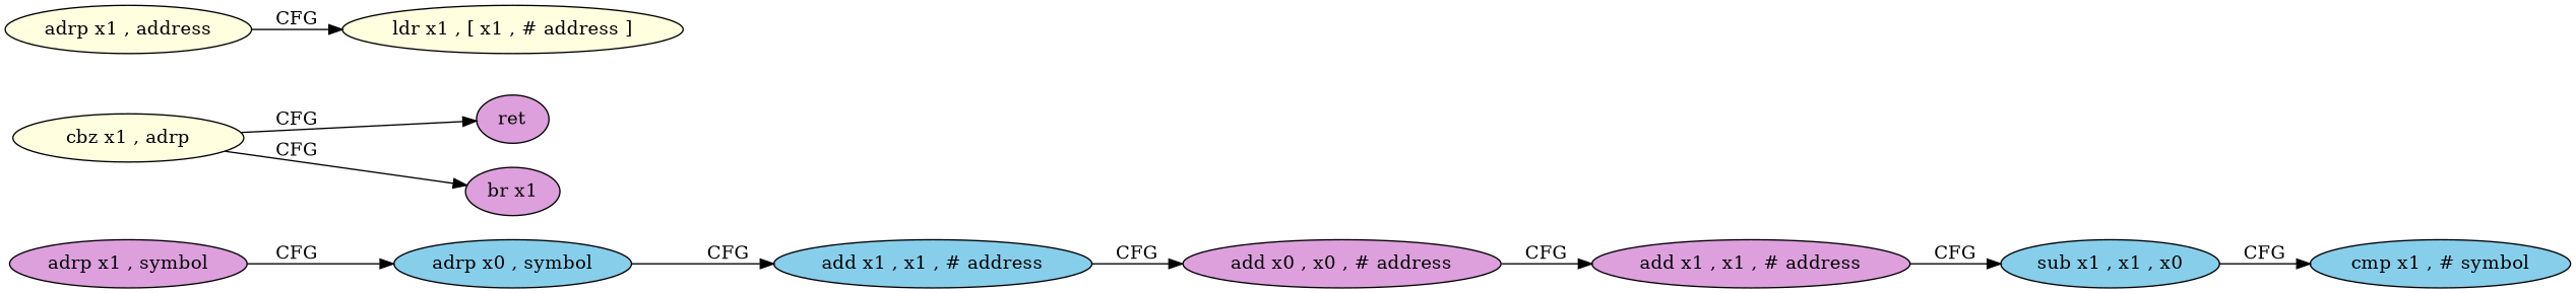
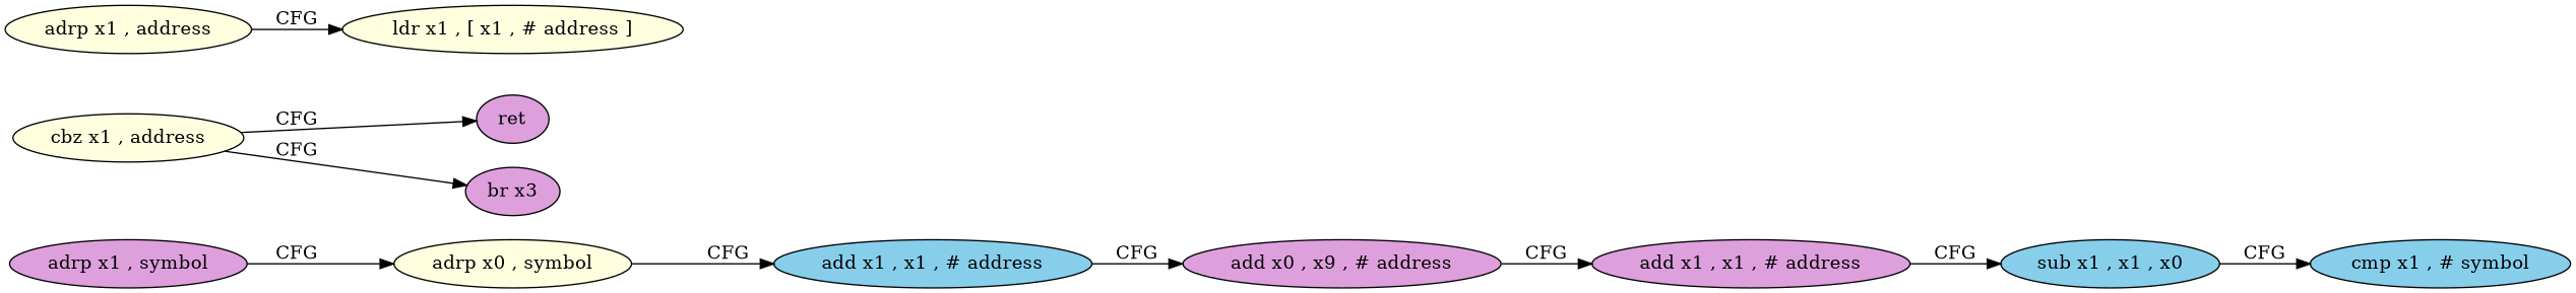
  digraph {
    rankdir=LR
    node [fillcolor=plum style=filled]
    n1 [label="adrp x1 , symbol"]
-   n2 [fillcolor=skyblue label="adrp x0 , symbol"]
+   n2 [fillcolor=lightyellow label="adrp x0 , symbol"]
    n3 [fillcolor=skyblue label="add x1 , x1 , # address"]
-   n4 [label="add x0 , x0 , # address"]
+   n4 [label="add x0 , x9 , # address"]
    n5 [label="add x1 , x1 , # address"]
    n6 [fillcolor=skyblue label="sub x1 , x1 , x0"]
    n7 [fillcolor=skyblue label="cmp x1 , # symbol"]
    n8 [label=ret]
    n9 [fillcolor=lightyellow label="adrp x1 , address"]
    n10 [fillcolor=lightyellow label="ldr x1 , [ x1 , # address ]"]
-   n11 [fillcolor=lightyellow label="cbz x1 , adrp"]
-   n12 [label="br x1"]
+   n11 [fillcolor=lightyellow label="cbz x1 , address"]
+   n12 [label="br x3"]
    n1 -> n2 [label=CFG]
    n2 -> n3 [label=CFG]
    n3 -> n4 [label=CFG]
    n4 -> n5 [label=CFG]
    n5 -> n6 [label=CFG]
    n6 -> n7 [label=CFG]
    n9 -> n10 [label=CFG]
    n11 -> n8 [label=CFG]
    n11 -> n12 [label=CFG]
  }
